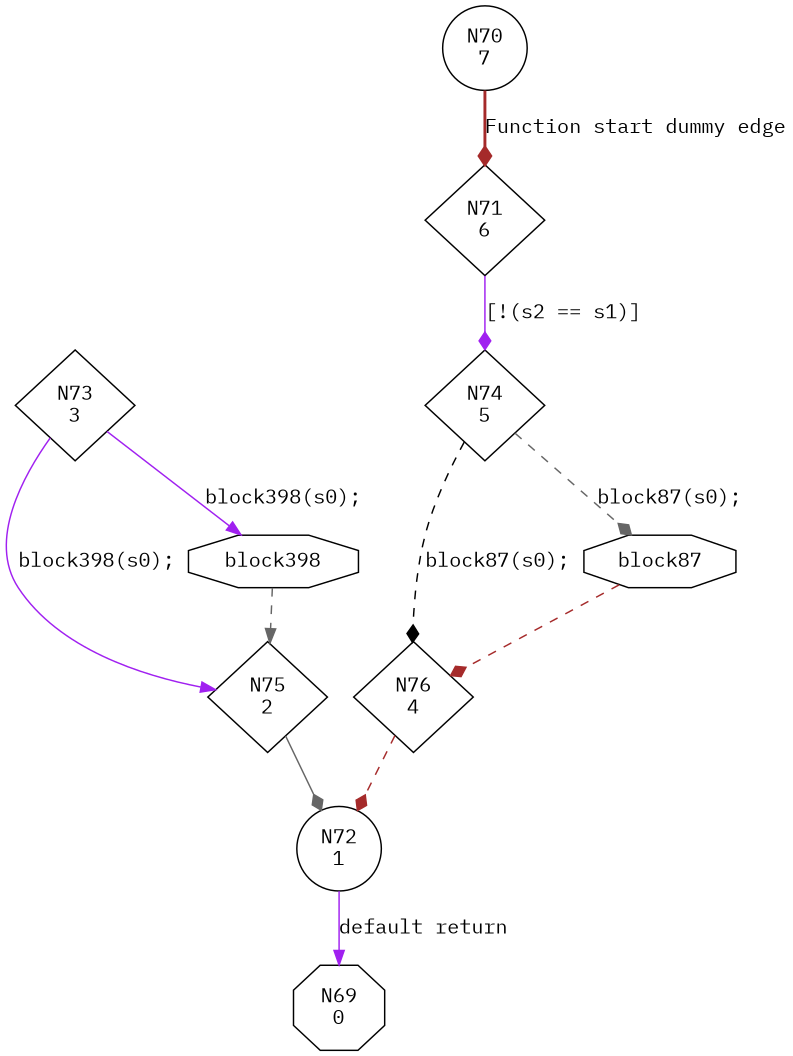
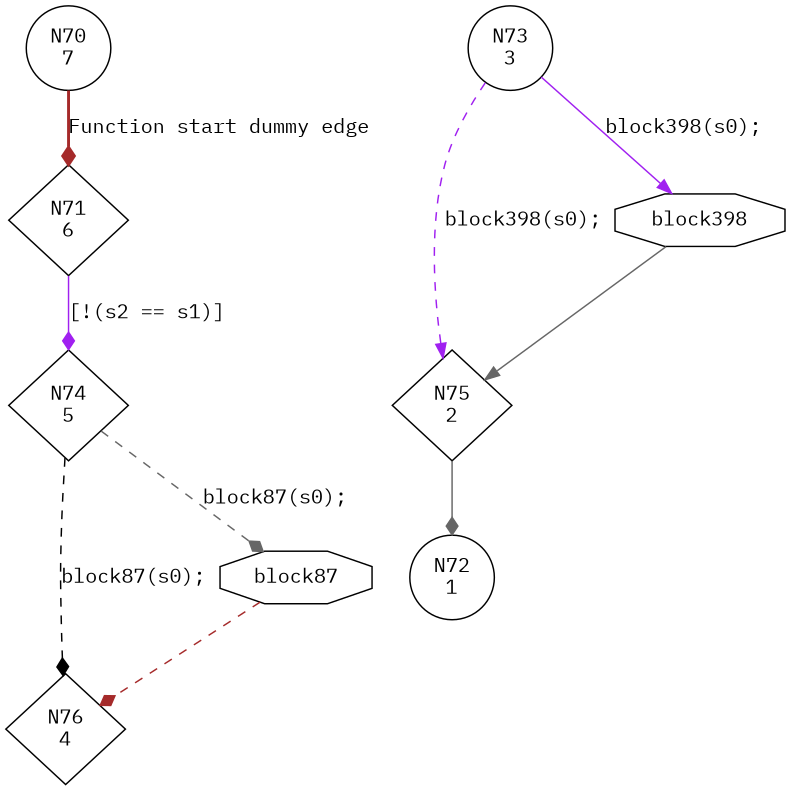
  digraph {
    fontname="IBM Plex Mono"
    node [fontname="IBM Plex Mono" shape=diamond]
    edge [arrowhead=diamond color=purple fontname="IBM Plex Mono" style=dashed]
    n1 [label="N71\n6"]
    n2 [label="N74\n5"]
-   n3 [label="N73\n3"]
+   n3 [label="N73\n3" shape=circle]
    n4 [label="N75\n2"]
    n5 [label=block398 shape=octagon]
    n6 [label="N76\n4"]
    n7 [label=block87 shape=octagon]
    n8 [label="N72\n1" shape=circle]
-   n9 [label="N69\n0" shape=octagon]
    n10 [label="N70\n7" shape=circle]
    n1 -> n2 [label="[!(s2 == s1)]" style=solid]
    n2 -> n6 [color=black label="block87(s0);"]
    n2 -> n7 [color=gray40 label="block87(s0);"]
-   n3 -> n4 [arrowhead=normal label="block398(s0);" style=solid]
+   n3 -> n4 [arrowhead=normal label="block398(s0);"]
    n3 -> n5 [arrowhead=normal label="block398(s0);" style=solid]
    n4 -> n8 [color=gray40 style=solid]
-   n5 -> n4 [arrowhead=normal color=gray40]
-   n6 -> n8 [color=brown]
+   n5 -> n4 [arrowhead=normal color=gray40 style=solid]
    n7 -> n6 [color=brown]
-   n8 -> n9 [arrowhead=normal label="default return" style=solid]
    n10 -> n1 [color=brown label="Function start dummy edge" style=bold]
  }
